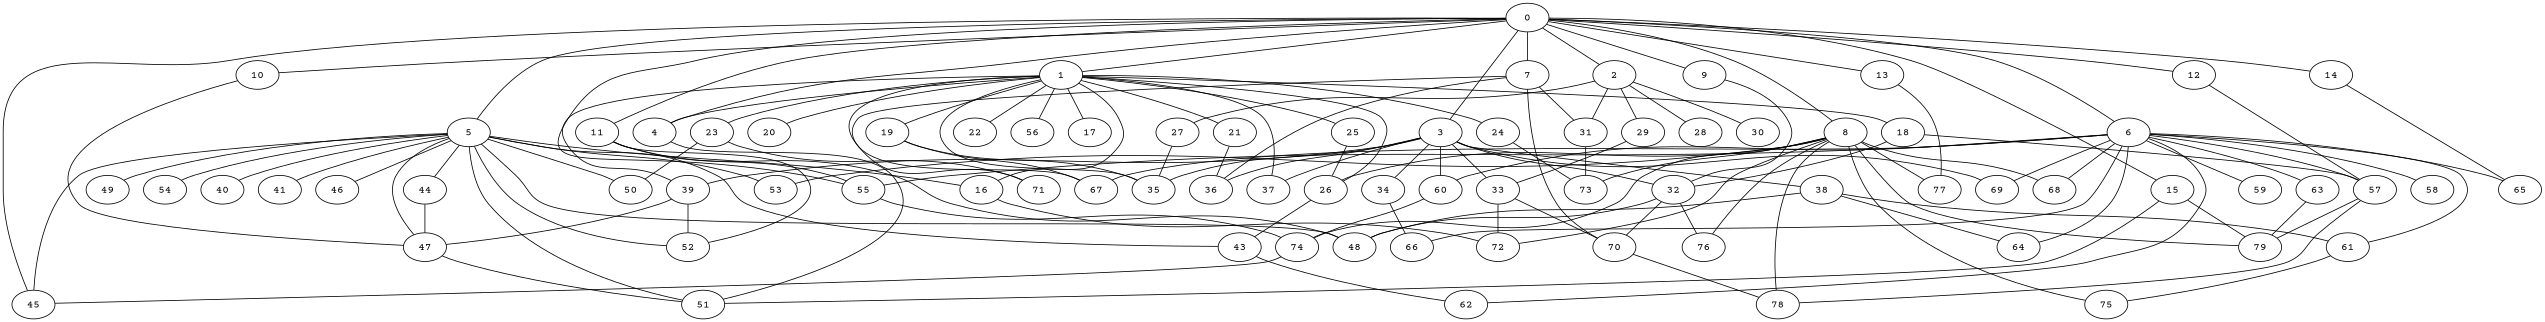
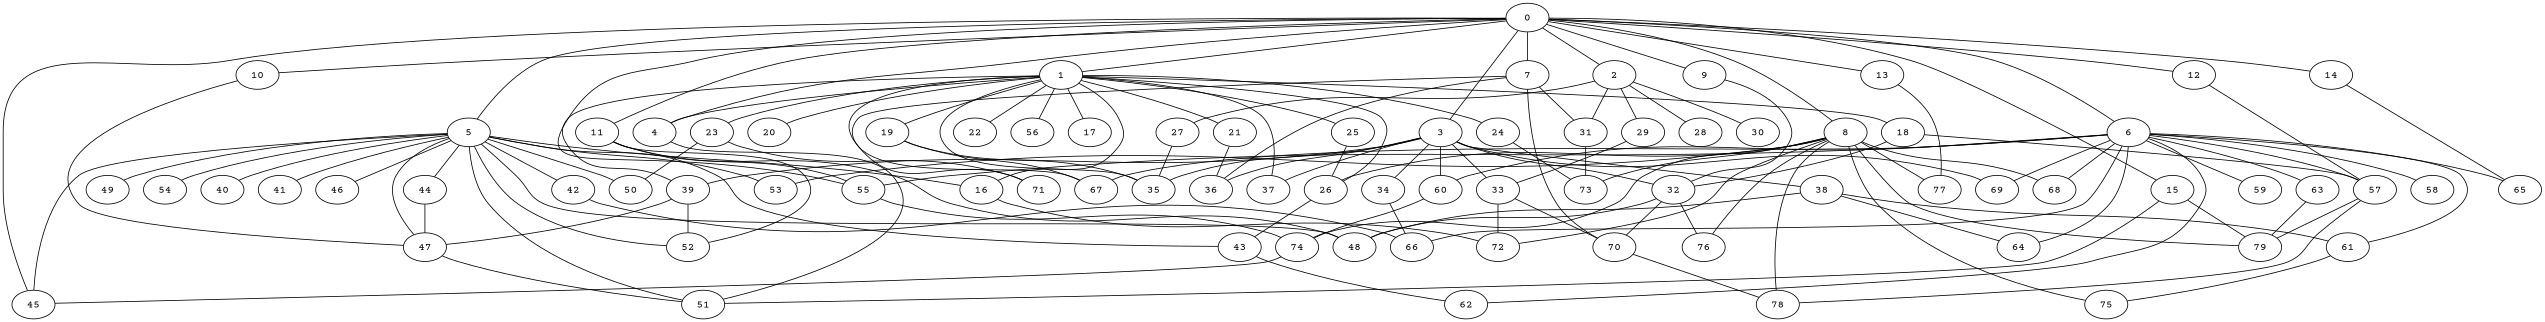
  graph {
    fontname="Courier Prime"
    node [fontname="Courier Prime"]
    edge [fontname="Courier Prime"]
    0
    1
    2
    3
    4
    5
    6
    7
    8
    9
    10
    11
    12
    13
    14
    15
    55
    45
    16
    17
    18
    19
    20
    21
    22
    23
    24
    25
    26
    37
    56
    67
    39
    35
    27
    28
    29
    30
    31
    32
    34
    36
    38
    33
    69
    60
    51
    40
    41
+   42
    43
    44
    46
    47
    48
    49
    50
    52
    53
    54
    64
    66
    68
    65
    57
    58
    59
    61
    62
    63
    70
    71
    72
    73
    74
    75
    76
    77
    78
    79
    0 -- 1
    0 -- 2
    0 -- 3
    0 -- 4
    0 -- 5
    0 -- 6
    0 -- 7
    0 -- 8
    0 -- 9
    0 -- 10
    0 -- 11
    0 -- 12
    0 -- 13
    0 -- 14
    0 -- 15
    0 -- 55
    0 -- 45
    1 -- 4
    1 -- 16
    1 -- 17
    1 -- 18
    1 -- 19
    1 -- 20
    1 -- 21
    1 -- 22
    1 -- 23
    1 -- 24
    1 -- 25
    1 -- 26
    1 -- 37
    1 -- 56
    1 -- 67
    1 -- 39
    1 -- 35
    2 -- 27
    2 -- 28
    2 -- 29
    2 -- 30
    2 -- 31
    3 -- 37
    3 -- 39
    3 -- 35
    3 -- 32
    3 -- 34
    3 -- 36
    3 -- 38
    3 -- 33
    3 -- 69
    3 -- 60
    4 -- 51
    5 -- 45
    5 -- 16
    5 -- 51
    5 -- 40
    5 -- 41
+   5 -- 42
    5 -- 43
    5 -- 44
    5 -- 46
    5 -- 47
    5 -- 48
    5 -- 49
    5 -- 50
    5 -- 52
    5 -- 53
    5 -- 54
    6 -- 55
    6 -- 67
    6 -- 69
    6 -- 60
    6 -- 64
    6 -- 66
    6 -- 68
    6 -- 65
    6 -- 57
    6 -- 58
    6 -- 59
    6 -- 61
    6 -- 62
    6 -- 63
    7 -- 31
    7 -- 36
    7 -- 70
    7 -- 71
    8 -- 26
    8 -- 53
    8 -- 68
    8 -- 72
    8 -- 73
    8 -- 74
    8 -- 75
    8 -- 76
    8 -- 77
    8 -- 78
    8 -- 79
    9 -- 32
    10 -- 47
    11 -- 55
    11 -- 48
    11 -- 52
    12 -- 57
    13 -- 77
    14 -- 65
    15 -- 51
    15 -- 79
    55 -- 74
    16 -- 72
    18 -- 32
    18 -- 57
    19 -- 67
    19 -- 35
    21 -- 36
    23 -- 50
    23 -- 71
    24 -- 73
    25 -- 26
    26 -- 43
    39 -- 47
    39 -- 52
    27 -- 35
    29 -- 33
    31 -- 73
    32 -- 48
    32 -- 70
    32 -- 76
    34 -- 66
    38 -- 48
    38 -- 64
    38 -- 61
    33 -- 70
    33 -- 72
    60 -- 74
+   42 -- 66
    43 -- 62
    44 -- 47
    47 -- 51
    57 -- 78
    57 -- 79
    61 -- 75
    63 -- 79
    70 -- 78
    74 -- 45
  }
